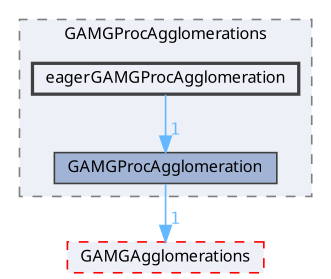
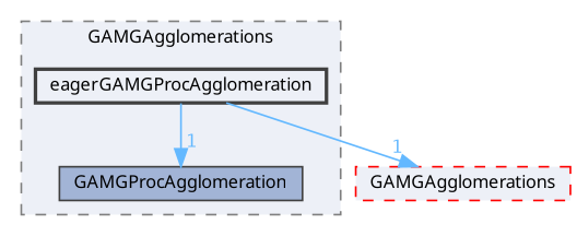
  digraph {
    compound=true
    fontname="Noto Sans"
    node [color=grey25 fillcolor="#edf0f7" fontname="Noto Sans" fontsize=10 shape=box]
    edge [color=steelblue1 fontcolor=steelblue1 fontname="Noto Sans" fontsize=10 headlabel=1 labeldistance=1.5 labelfontname=Helvetica labelfontsize=10]
    n1 [fillcolor="#a2b4d6" height=0.2 label=GAMGProcAgglomeration style=filled width=0.4]
    n2 [height=0.2 label=eagerGAMGProcAgglomeration style="filled,bold" width=0.4]
    n3 [color=red height=0.2 label=GAMGAgglomerations style="filled,dashed" width=0.4]
    subgraph cluster_1 {
      bgcolor="#edf0f7"
      fontsize=10
-     label=GAMGProcAgglomerations
+     label=GAMGAgglomerations
      pencolor=grey50
      style="filled,dashed"
      n1
      n2
    }
    n2 -> n1
-   n1 -> n3
+   n2 -> n3
  }
